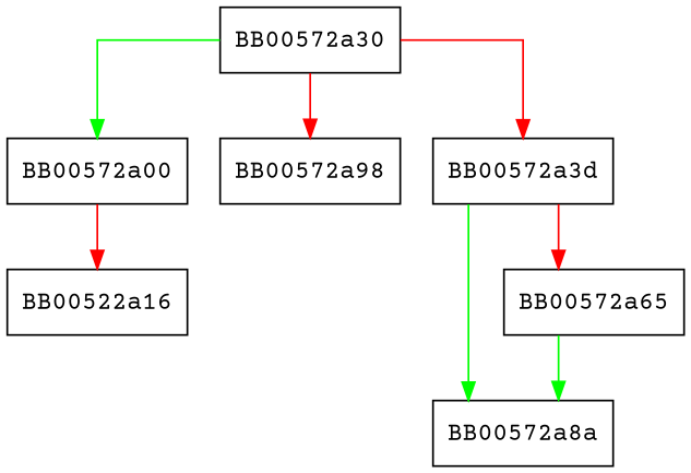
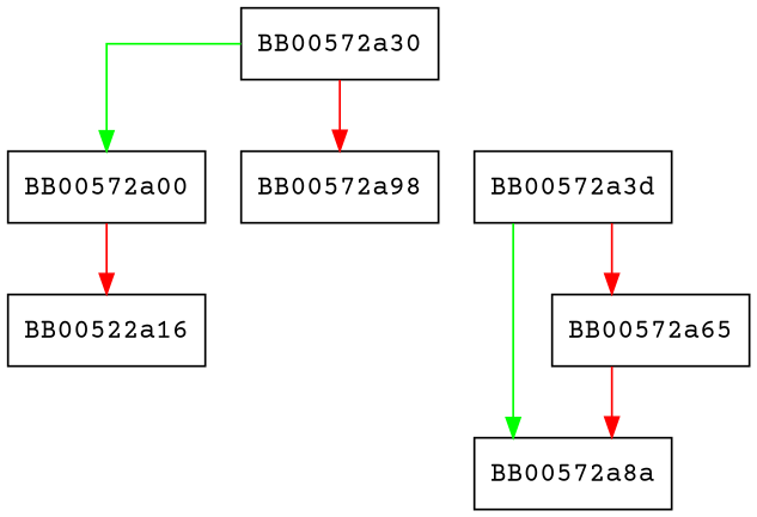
  digraph {
    fontname="Courier Prime"
    splines=ortho
    node [fontname="Courier Prime" shape=box]
    edge [color=red fontname="Courier Prime"]
    n1 [label=BB00522a16]
    BB00572a00
    BB00572a30
    BB00572a98
    BB00572a3d
    BB00572a8a
    BB00572a65
    BB00572a00 -> n1
    BB00572a30 -> BB00572a00 [color=green]
    BB00572a30 -> BB00572a98
-   BB00572a30 -> BB00572a3d
    BB00572a3d -> BB00572a8a [color=green]
    BB00572a3d -> BB00572a65
-   BB00572a65 -> BB00572a8a [color=green]
+   BB00572a65 -> BB00572a8a
  }
